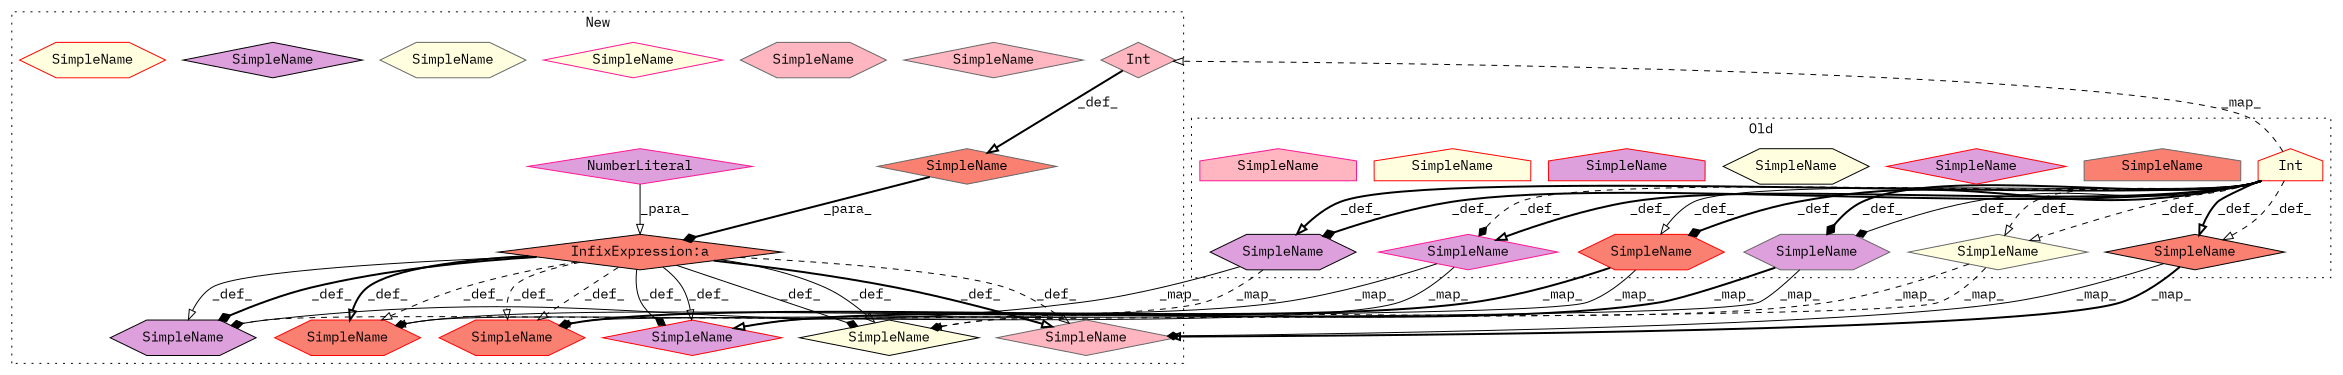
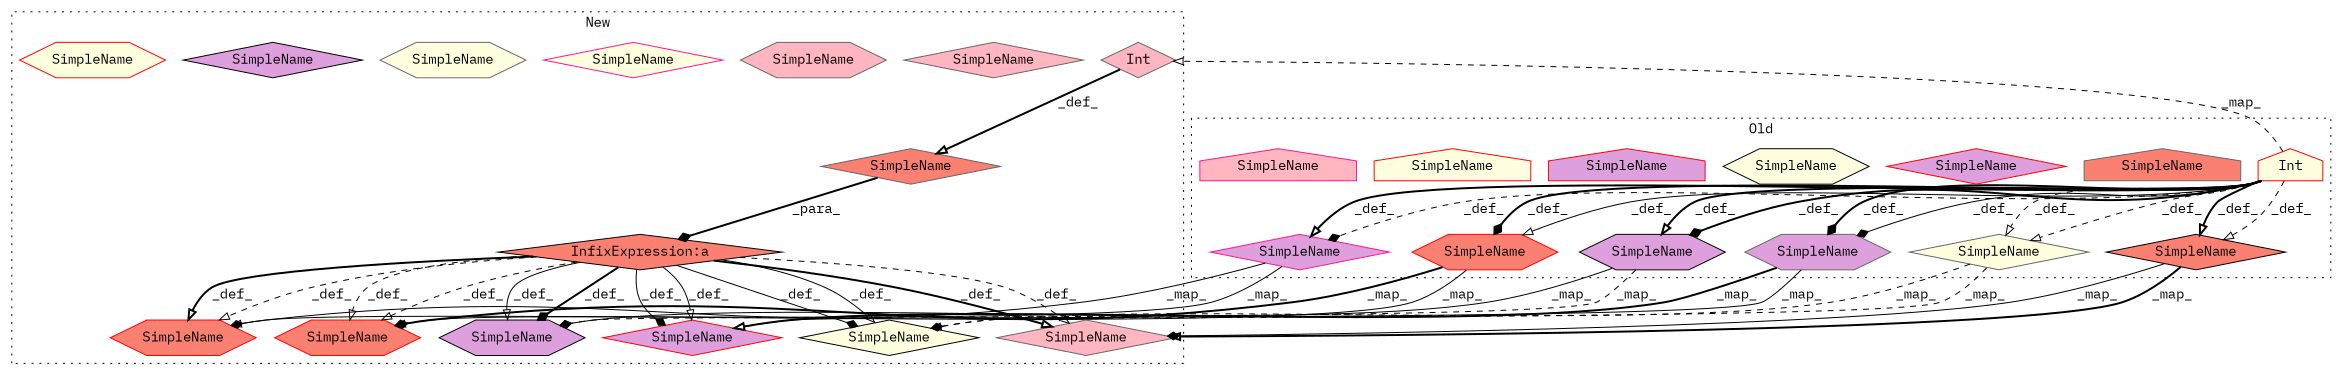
  digraph {
    fontname="IBM Plex Mono"
    node [a=42 l=15 s=9810 shape=diamond style=filled fillcolor=plum color=red fontname="IBM Plex Mono"]
    edge [style=bold arrowhead=onormal fontname="IBM Plex Mono"]
    n1 [a=32 l="4,1" label=Int s="9137,9179" shape=house fillcolor=lightyellow]
    n2 [l=9 label=SimpleName shape=house fillcolor=salmon color=gray40]
    n3 [l=9 label=SimpleName color=deeppink]
    n4 [label=SimpleName s=10275]
    n5 [label=SimpleName s=10275 shape=hexagon fillcolor=salmon]
    n6 [l=1 label=SimpleName s=9920 shape=hexagon fillcolor=lightyellow color=black]
    n7 [l=1 label=SimpleName s=9920 shape=hexagon color=black]
    n8 [l=5 label=SimpleName s=10151 shape=house]
    n9 [l=5 label=SimpleName s=10151 shape=hexagon color=gray40]
    n10 [l=7 label=SimpleName s=10336 shape=house fillcolor=lightyellow]
    n11 [l=7 label=SimpleName s=10336 fillcolor=lightyellow color=gray40]
    n12 [label=SimpleName s=10048 shape=house fillcolor=lightpink color=deeppink]
    n13 [label=SimpleName s=10048 fillcolor=salmon color=black]
    n14 [a=32 l="4,1" label=Int s="9096,9138" fillcolor=lightpink color=gray40]
    n15 [l=9 label=SimpleName s=9797 fillcolor=lightpink color=gray40]
    n16 [l=9 label=SimpleName s=9797 shape=hexagon fillcolor=salmon]
    n17 [label=SimpleName s=10262 shape=hexagon fillcolor=lightpink color=gray40]
    n18 [label=SimpleName s=10262 shape=hexagon fillcolor=salmon]
    n19 [l=1 label=SimpleName s=9907 fillcolor=lightyellow color=deeppink]
    n20 [l=1 label=SimpleName s=9907 shape=hexagon color=black]
    n21 [l=5 label=SimpleName s=10138 shape=hexagon fillcolor=lightyellow color=gray40]
    n22 [l=5 label=SimpleName s=10138]
    n23 [l=7 label=SimpleName s=10323 color=black]
    n24 [l=7 label=SimpleName s=10323 fillcolor=lightyellow color=black]
    n25 [label=SimpleName s=10035 shape=hexagon fillcolor=lightyellow]
    n26 [label=SimpleName s=10035 fillcolor=lightpink color=gray40]
    n27 [label=SimpleName fillcolor=salmon color=gray40 l="" s=""]
    n28 [a=27 l=3 label="InfixExpression:a" s=9139 fillcolor=salmon color=black]
-   n29 [a=34 l=1 label=NumberLiteral s=9142 color=deeppink]
    subgraph cluster_1 {
      label=Old
      style=dotted
      n1
      n2
      n3
      n4
      n5
      n6
      n7
      n8
      n9
      n10
      n11
      n12
      n13
    }
    subgraph cluster_2 {
      label=New
      style=dotted
      n14
      n15
      n16
      n17
      n18
      n19
      n20
      n21
      n22
      n23
      n24
      n25
      n26
      n27
      n28
-     n29
    }
    n1 -> n3 [label=_def_ style=dashed arrowhead=diamond]
    n1 -> n3 [label=_def_]
    n1 -> n5 [label=_def_ style=solid]
    n1 -> n5 [label=_def_ arrowhead=diamond]
    n1 -> n7 [label=_def_]
    n1 -> n7 [label=_def_ arrowhead=diamond]
    n1 -> n9 [label=_def_ arrowhead=diamond]
    n1 -> n9 [label=_def_ style=solid arrowhead=diamond]
    n1 -> n11 [label=_def_ style=dashed]
    n1 -> n11 [label=_def_ style=dashed]
    n1 -> n13 [label=_def_]
    n1 -> n13 [label=_def_ style=dashed]
    n1 -> n14 [label=_map_ style=dashed]
    n3 -> n16 [label=_map_ style=solid]
    n3 -> n16 [label=_map_ style=solid arrowhead=diamond]
    n5 -> n18 [label=_map_ arrowhead=diamond]
    n5 -> n18 [label=_map_ style=solid]
    n7 -> n20 [label=_map_ style=solid arrowhead=diamond]
    n7 -> n20 [label=_map_ style=dashed arrowhead=diamond]
    n9 -> n22 [label=_map_]
    n9 -> n22 [label=_map_ style=solid]
    n11 -> n24 [label=_map_ style=dashed]
    n11 -> n24 [label=_map_ style=dashed arrowhead=diamond]
    n13 -> n26 [label=_map_ style=solid arrowhead=diamond]
    n13 -> n26 [label=_map_]
    n14 -> n27 [label=_def_]
    n27 -> n28 [label=_para_ arrowhead=diamond]
    n28 -> n16 [label=_def_]
    n28 -> n16 [label=_def_ style=dashed]
    n28 -> n18 [label=_def_ style=dashed]
    n28 -> n18 [label=_def_ style=dashed]
    n28 -> n20 [label=_def_ style=solid]
    n28 -> n20 [label=_def_ arrowhead=diamond]
    n28 -> n22 [label=_def_ style=solid arrowhead=diamond]
    n28 -> n22 [label=_def_ style=solid]
    n28 -> n24 [label=_def_ style=solid arrowhead=diamond]
    n28 -> n24 [label=_def_ style=solid]
    n28 -> n26 [label=_def_]
    n28 -> n26 [label=_def_ style=dashed]
-   n29 -> n28 [label=_para_ style=solid]
  }
